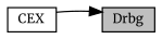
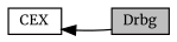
  digraph {
    rankdir=LR
    fontname=Merriweather
    node [color=black fontname=Merriweather fontsize=10 shape=box style=filled]
    n1 [fillcolor=white height=0.2 label=CEX width=0.4]
    n2 [fillcolor=grey75 fontcolor=black height=0.2 label=Drbg width=0.4]
-   n2 -> n1 [dir=back fontname=Merriweather fontsize=10 labelfontname=Helvetica labelfontsize=10 shape=plaintext style=solid]
+   n1 -> n2 [dir=back fontname=Merriweather fontsize=10 labelfontname=Helvetica labelfontsize=10 shape=plaintext style=solid]
  }
